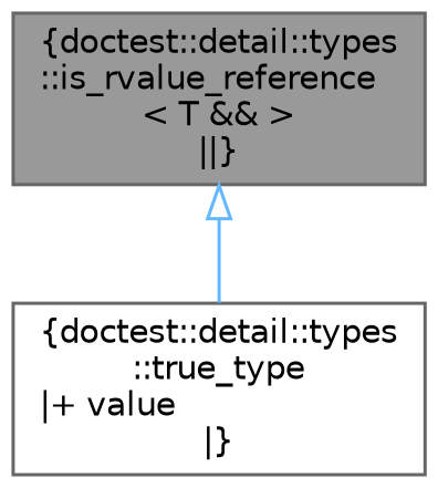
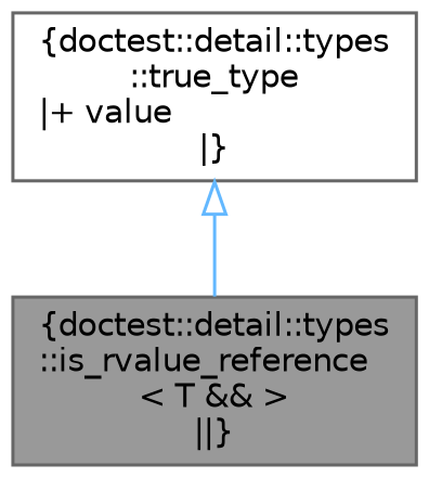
  digraph {
    node [color=gray40 fontname=Helvetica fontsize=10 shape=box style=filled]
    n1 [fillcolor=grey60 fontcolor=black height=0.2 label="{doctest::detail::types\l::is_rvalue_reference\l\< T && \>\n||}" width=0.4]
    n2 [fillcolor=white height=0.2 label="{doctest::detail::types\l::true_type\n|+ value\l|}" width=0.4]
-   n1 -> n2 [arrowtail=onormal color=steelblue1 dir=back fontname=Helvetica fontsize=10 labelfontname=Helvetica labelfontsize=10 style=solid]
+   n2 -> n1 [arrowtail=onormal color=steelblue1 dir=back fontname=Helvetica fontsize=10 labelfontname=Helvetica labelfontsize=10 style=solid]
  }
